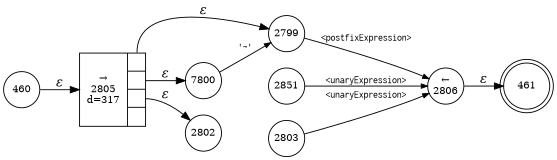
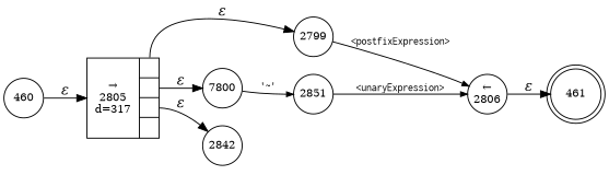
  digraph {
    rankdir=LR
    node [fixedsize=true fontsize=11 shape=circle peripheries=1]
    edge [fontname="Times-Italic"]
    n1 [label=461 shape=doublecircle width=.6 peripheries=""]
    n2 [label=7800 width=.55]
    n3 [label=2851 width=.55]
    n4 [label="&larr;\n2806" width=.55]
-   n5 [label=2802 width=.55]
-   n6 [label=2803 width=.55]
+   n5 [label=2842 width=.55]
    n7 [fixedsize=false label="{&rarr;\n2805\nd=317|{<p0>|<p1>|<p2>|<p3>}}" shape=record]
    n8 [label=2799 width=.55]
    n9 [label=460 width=.55]
-   n2 -> n8 [arrowhead=normal arrowsize=.7 fontname=Courier fontsize=11 label="'~'"]
+   n2 -> n3 [arrowhead=normal arrowsize=.7 fontname=Courier fontsize=11 label="'~'"]
    n3 -> n4 [arrowhead=normal arrowsize=.7 fontname=Courier fontsize=11 label="<unaryExpression>"]
    n4 -> n1 [label="&epsilon;"]
-   n6 -> n4 [arrowhead=normal arrowsize=.7 fontname=Courier fontsize=11 label="<unaryExpression>"]
    n7 -> n2 [label="&epsilon;" tailport=p1]
    n7 -> n5 [label="&epsilon;" tailport=p2]
    n7 -> n8 [label="&epsilon;" tailport=p0]
    n8 -> n4 [arrowhead=normal arrowsize=.7 fontname=Courier fontsize=11 label="<postfixExpression>"]
    n9 -> n7 [label="&epsilon;"]
  }
